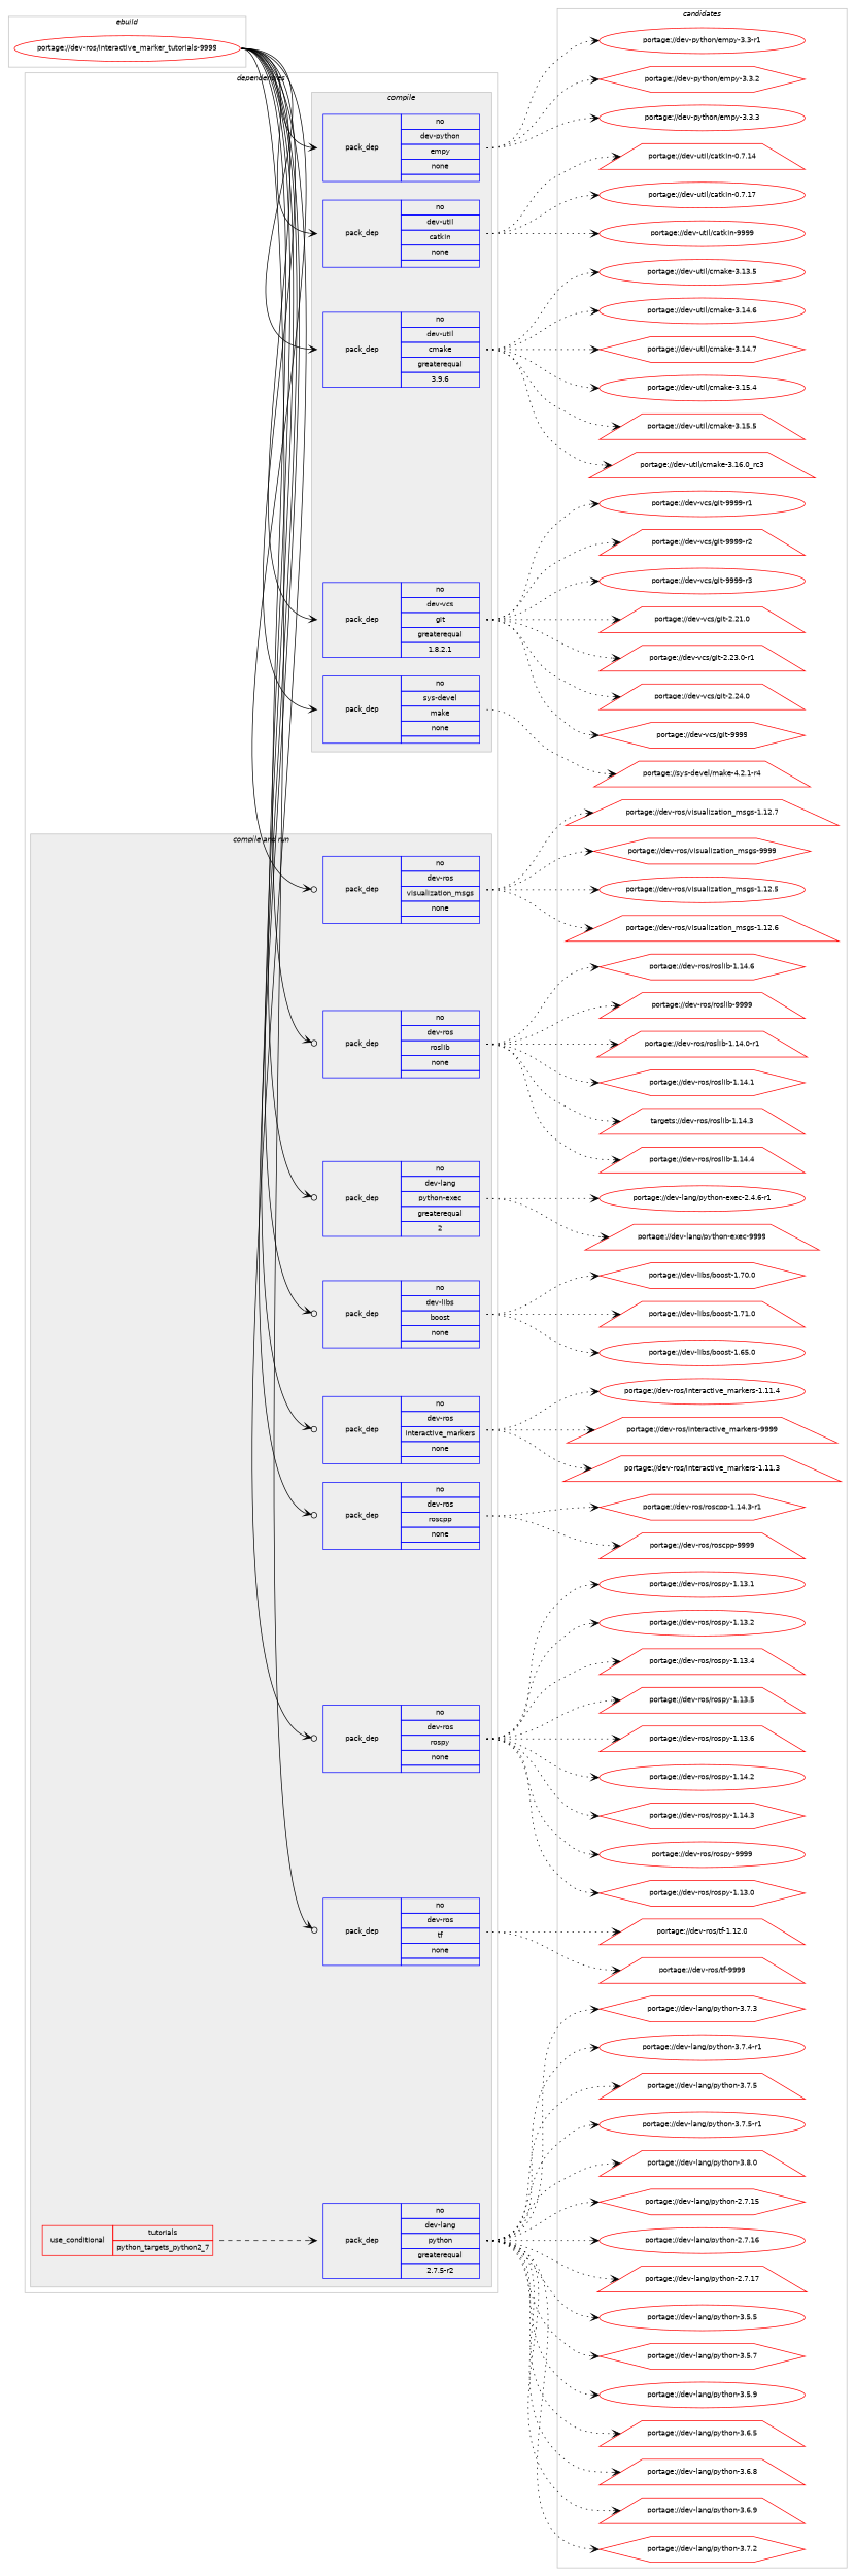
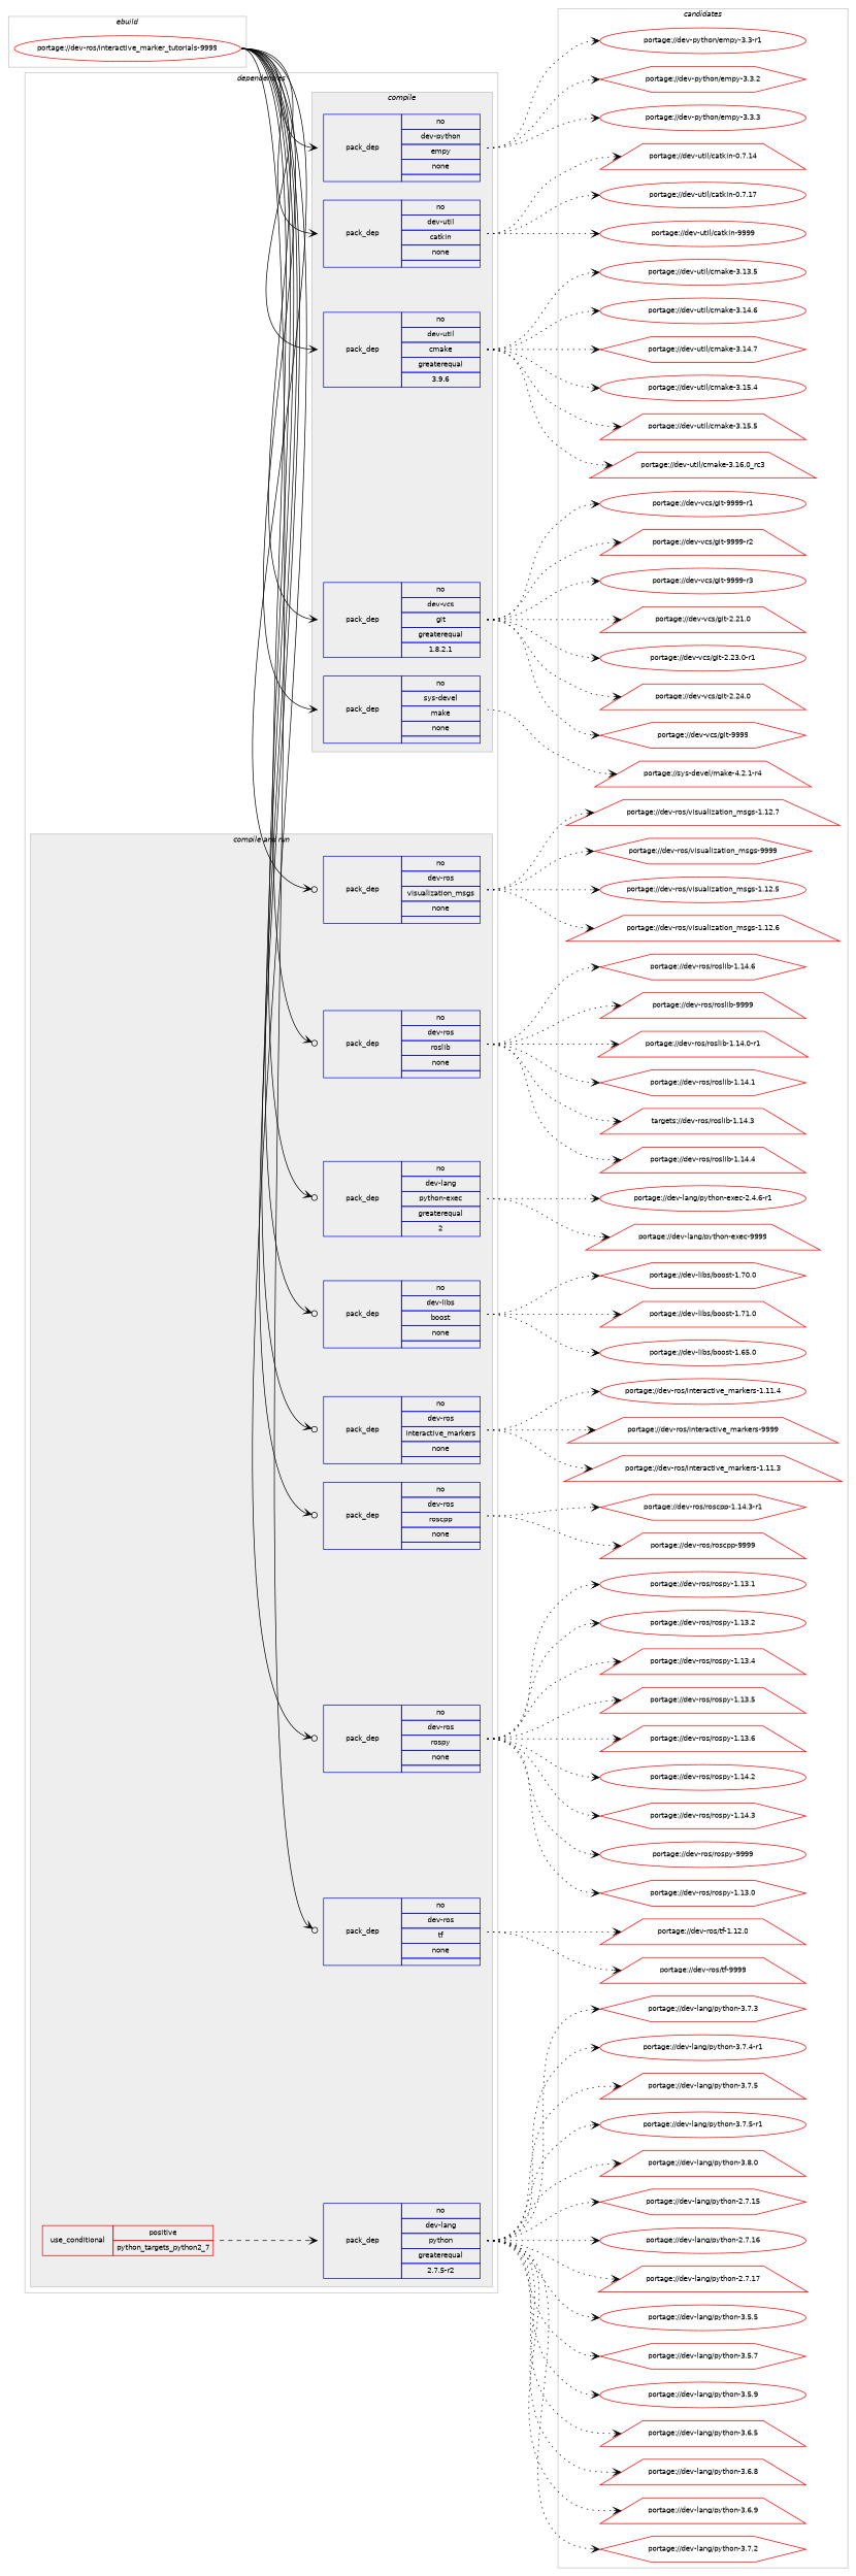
  digraph {
    compound=true
    concentrate=true
    fontname=Helvetica
    fontsize=10
    newrank=true
    rankdir=LR
    ranksep=1.5
    node [color=red fontname=Helvetica fontsize=10 shape=trapezium]
    edge [arrowhead=vee headport=w style=dotted tailport=e weight=100]
    n1 [label="portage://dev-ros/interactive_marker_tutorials-9999" shape=ellipse width=4]
    n2 [color=blue label=<<TABLE BORDER="0" CELLBORDER="1" CELLSPACING="0" CELLPADDING="4" WIDTH="220"><TR><TD ROWSPAN="6" CELLPADDING="30">pack_dep</TD></TR><TR><TD WIDTH="110">no</TD></TR><TR><TD>dev-python</TD></TR><TR><TD>empy</TD></TR><TR><TD>none</TD></TR><TR><TD></TD></TR></TABLE>> shape=none]
    n3 [color=blue label=<<TABLE BORDER="0" CELLBORDER="1" CELLSPACING="0" CELLPADDING="4" WIDTH="220"><TR><TD ROWSPAN="6" CELLPADDING="30">pack_dep</TD></TR><TR><TD WIDTH="110">no</TD></TR><TR><TD>dev-util</TD></TR><TR><TD>catkin</TD></TR><TR><TD>none</TD></TR><TR><TD></TD></TR></TABLE>> shape=none]
    n4 [color=blue label=<<TABLE BORDER="0" CELLBORDER="1" CELLSPACING="0" CELLPADDING="4" WIDTH="220"><TR><TD ROWSPAN="6" CELLPADDING="30">pack_dep</TD></TR><TR><TD WIDTH="110">no</TD></TR><TR><TD>dev-util</TD></TR><TR><TD>cmake</TD></TR><TR><TD>greaterequal</TD></TR><TR><TD>3.9.6</TD></TR></TABLE>> shape=none]
    n5 [color=blue label=<<TABLE BORDER="0" CELLBORDER="1" CELLSPACING="0" CELLPADDING="4" WIDTH="220"><TR><TD ROWSPAN="6" CELLPADDING="30">pack_dep</TD></TR><TR><TD WIDTH="110">no</TD></TR><TR><TD>dev-vcs</TD></TR><TR><TD>git</TD></TR><TR><TD>greaterequal</TD></TR><TR><TD>1.8.2.1</TD></TR></TABLE>> shape=none]
    n6 [color=blue label=<<TABLE BORDER="0" CELLBORDER="1" CELLSPACING="0" CELLPADDING="4" WIDTH="220"><TR><TD ROWSPAN="6" CELLPADDING="30">pack_dep</TD></TR><TR><TD WIDTH="110">no</TD></TR><TR><TD>sys-devel</TD></TR><TR><TD>make</TD></TR><TR><TD>none</TD></TR><TR><TD></TD></TR></TABLE>> shape=none]
    n7 [color=blue label=<<TABLE BORDER="0" CELLBORDER="1" CELLSPACING="0" CELLPADDING="4" WIDTH="220"><TR><TD ROWSPAN="6" CELLPADDING="30">pack_dep</TD></TR><TR><TD WIDTH="110">no</TD></TR><TR><TD>dev-ros</TD></TR><TR><TD>roslib</TD></TR><TR><TD>none</TD></TR><TR><TD></TD></TR></TABLE>> shape=none]
    n8 [color=blue label=<<TABLE BORDER="0" CELLBORDER="1" CELLSPACING="0" CELLPADDING="4" WIDTH="220"><TR><TD ROWSPAN="6" CELLPADDING="30">pack_dep</TD></TR><TR><TD WIDTH="110">no</TD></TR><TR><TD>dev-lang</TD></TR><TR><TD>python</TD></TR><TR><TD>greaterequal</TD></TR><TR><TD>2.7.5-r2</TD></TR></TABLE>> shape=none]
-   n9 [label=<<TABLE BORDER="0" CELLBORDER="1" CELLSPACING="0" CELLPADDING="4"><TR><TD ROWSPAN="3" CELLPADDING="10">use_conditional</TD></TR><TR><TD>tutorials</TD></TR><TR><TD>python_targets_python2_7</TD></TR></TABLE>> shape=none]
+   n9 [label=<<TABLE BORDER="0" CELLBORDER="1" CELLSPACING="0" CELLPADDING="4"><TR><TD ROWSPAN="3" CELLPADDING="10">use_conditional</TD></TR><TR><TD>positive</TD></TR><TR><TD>python_targets_python2_7</TD></TR></TABLE>> shape=none]
    n10 [color=blue label=<<TABLE BORDER="0" CELLBORDER="1" CELLSPACING="0" CELLPADDING="4" WIDTH="220"><TR><TD ROWSPAN="6" CELLPADDING="30">pack_dep</TD></TR><TR><TD WIDTH="110">no</TD></TR><TR><TD>dev-lang</TD></TR><TR><TD>python-exec</TD></TR><TR><TD>greaterequal</TD></TR><TR><TD>2</TD></TR></TABLE>> shape=none]
    n11 [color=blue label=<<TABLE BORDER="0" CELLBORDER="1" CELLSPACING="0" CELLPADDING="4" WIDTH="220"><TR><TD ROWSPAN="6" CELLPADDING="30">pack_dep</TD></TR><TR><TD WIDTH="110">no</TD></TR><TR><TD>dev-libs</TD></TR><TR><TD>boost</TD></TR><TR><TD>none</TD></TR><TR><TD></TD></TR></TABLE>> shape=none]
    n12 [color=blue label=<<TABLE BORDER="0" CELLBORDER="1" CELLSPACING="0" CELLPADDING="4" WIDTH="220"><TR><TD ROWSPAN="6" CELLPADDING="30">pack_dep</TD></TR><TR><TD WIDTH="110">no</TD></TR><TR><TD>dev-ros</TD></TR><TR><TD>interactive_markers</TD></TR><TR><TD>none</TD></TR><TR><TD></TD></TR></TABLE>> shape=none]
    n13 [color=blue label=<<TABLE BORDER="0" CELLBORDER="1" CELLSPACING="0" CELLPADDING="4" WIDTH="220"><TR><TD ROWSPAN="6" CELLPADDING="30">pack_dep</TD></TR><TR><TD WIDTH="110">no</TD></TR><TR><TD>dev-ros</TD></TR><TR><TD>roscpp</TD></TR><TR><TD>none</TD></TR><TR><TD></TD></TR></TABLE>> shape=none]
    n14 [color=blue label=<<TABLE BORDER="0" CELLBORDER="1" CELLSPACING="0" CELLPADDING="4" WIDTH="220"><TR><TD ROWSPAN="6" CELLPADDING="30">pack_dep</TD></TR><TR><TD WIDTH="110">no</TD></TR><TR><TD>dev-ros</TD></TR><TR><TD>rospy</TD></TR><TR><TD>none</TD></TR><TR><TD></TD></TR></TABLE>> shape=none]
    n15 [color=blue label=<<TABLE BORDER="0" CELLBORDER="1" CELLSPACING="0" CELLPADDING="4" WIDTH="220"><TR><TD ROWSPAN="6" CELLPADDING="30">pack_dep</TD></TR><TR><TD WIDTH="110">no</TD></TR><TR><TD>dev-ros</TD></TR><TR><TD>tf</TD></TR><TR><TD>none</TD></TR><TR><TD></TD></TR></TABLE>> shape=none]
    n16 [color=blue label=<<TABLE BORDER="0" CELLBORDER="1" CELLSPACING="0" CELLPADDING="4" WIDTH="220"><TR><TD ROWSPAN="6" CELLPADDING="30">pack_dep</TD></TR><TR><TD WIDTH="110">no</TD></TR><TR><TD>dev-ros</TD></TR><TR><TD>visualization_msgs</TD></TR><TR><TD>none</TD></TR><TR><TD></TD></TR></TABLE>> shape=none]
    n17 [label="portage://dev-python/empy-3.3-r1" shape=ellipse width=4]
    n18 [label="portage://dev-python/empy-3.3.2" shape=hexagon width=4]
    n19 [label="portage://dev-python/empy-3.3.3" shape=ellipse width=4]
    n20 [label="portage://dev-util/catkin-0.7.14" width=4]
    n21 [label="portage://dev-util/catkin-0.7.17" shape=ellipse width=4]
    n22 [label="portage://dev-util/catkin-9999" shape=ellipse width=4]
    n23 [label="portage://dev-util/cmake-3.13.5" shape=ellipse width=4]
    n24 [label="portage://dev-util/cmake-3.14.6" shape=ellipse width=4]
    n25 [label="portage://dev-util/cmake-3.14.7" shape=hexagon width=4]
    n26 [label="portage://dev-util/cmake-3.15.4" shape=ellipse width=4]
    n27 [label="portage://dev-util/cmake-3.15.5" width=4]
    n28 [label="portage://dev-util/cmake-3.16.0_rc3" width=4]
    n29 [label="portage://dev-vcs/git-2.21.0" width=4]
-   n30 [label="portage://dev-vcs/git-2.23.0-r1" width=4]
+   n30 [label="portage://dev-vcs/git-2.23.0-r1" shape=ellipse width=4]
    n31 [label="portage://dev-vcs/git-2.24.0" width=4]
    n32 [label="portage://dev-vcs/git-9999" shape=hexagon width=4]
    n33 [label="portage://dev-vcs/git-9999-r1" shape=ellipse width=4]
    n34 [label="portage://dev-vcs/git-9999-r2" width=4]
    n35 [label="portage://dev-vcs/git-9999-r3" shape=ellipse width=4]
    n36 [label="portage://sys-devel/make-4.2.1-r4" width=4]
    n37 [label="portage://dev-lang/python-2.7.15" shape=hexagon width=4]
    n38 [label="portage://dev-lang/python-2.7.16" shape=ellipse width=4]
    n39 [label="portage://dev-lang/python-2.7.17" width=4]
    n40 [label="portage://dev-lang/python-3.5.5" shape=ellipse width=4]
    n41 [label="portage://dev-lang/python-3.5.7" shape=hexagon width=4]
    n42 [label="portage://dev-lang/python-3.5.9" shape=ellipse width=4]
    n43 [label="portage://dev-lang/python-3.6.5" width=4]
    n44 [label="portage://dev-lang/python-3.6.8" width=4]
    n45 [label="portage://dev-lang/python-3.6.9" width=4]
    n46 [label="portage://dev-lang/python-3.7.2" shape=hexagon width=4]
    n47 [label="portage://dev-lang/python-3.7.3" shape=hexagon width=4]
    n48 [label="portage://dev-lang/python-3.7.4-r1" shape=ellipse width=4]
    n49 [label="portage://dev-lang/python-3.7.5" width=4]
    n50 [label="portage://dev-lang/python-3.7.5-r1" shape=ellipse width=4]
    n51 [label="portage://dev-lang/python-3.8.0" width=4]
    n52 [label="portage://dev-lang/python-exec-2.4.6-r1" shape=ellipse width=4]
    n53 [label="portage://dev-lang/python-exec-9999" width=4]
    n54 [label="portage://dev-libs/boost-1.65.0" shape=ellipse width=4]
    n55 [label="portage://dev-libs/boost-1.70.0" shape=hexagon width=4]
    n56 [label="portage://dev-libs/boost-1.71.0" width=4]
    n57 [label="portage://dev-ros/interactive_markers-1.11.3" width=4]
    n58 [label="portage://dev-ros/interactive_markers-1.11.4" shape=ellipse width=4]
    n59 [label="portage://dev-ros/interactive_markers-9999" width=4]
    n60 [label="portage://dev-ros/roscpp-1.14.3-r1" shape=hexagon width=4]
    n61 [label="portage://dev-ros/roscpp-9999" width=4]
    n62 [label="portage://dev-ros/roslib-1.14.0-r1" width=4]
    n63 [label="portage://dev-ros/roslib-1.14.1" shape=hexagon width=4]
    n64 [label="targets://dev-ros/roslib-1.14.3" width=4]
    n65 [label="portage://dev-ros/roslib-1.14.4" width=4]
    n66 [label="portage://dev-ros/roslib-1.14.6" shape=hexagon width=4]
    n67 [label="portage://dev-ros/roslib-9999" width=4]
    n68 [label="portage://dev-ros/rospy-1.13.0" shape=hexagon width=4]
    n69 [label="portage://dev-ros/rospy-1.13.1" shape=ellipse width=4]
    n70 [label="portage://dev-ros/rospy-1.13.2" shape=ellipse width=4]
    n71 [label="portage://dev-ros/rospy-1.13.4" width=4]
    n72 [label="portage://dev-ros/rospy-1.13.5" width=4]
    n73 [label="portage://dev-ros/rospy-1.13.6" width=4]
    n74 [label="portage://dev-ros/rospy-1.14.2" shape=ellipse width=4]
    n75 [label="portage://dev-ros/rospy-1.14.3" shape=hexagon width=4]
    n76 [label="portage://dev-ros/rospy-9999" shape=ellipse width=4]
    n77 [label="portage://dev-ros/tf-1.12.0" width=4]
    n78 [label="portage://dev-ros/tf-9999" width=4]
    n79 [label="portage://dev-ros/visualization_msgs-1.12.5" shape=ellipse width=4]
    n80 [label="portage://dev-ros/visualization_msgs-1.12.6" width=4]
    n81 [label="portage://dev-ros/visualization_msgs-1.12.7" width=4]
    n82 [label="portage://dev-ros/visualization_msgs-9999" shape=hexagon width=4]
    subgraph cluster_1 {
      color=gray
      label=<<i>ebuild</i>>
      rank=same
      n1
    }
    subgraph cluster_2 {
      color=gray
      label=<<i>dependencies</i>>
      subgraph cluster_3 {
        color=gray
        fillcolor="#eeeeee"
        label=<<i>compile</i>>
        style=filled
        subgraph sub_4 {
          color=gray
          fillcolor="#eeeeee"
          label=<<i>compile</i>>
          style=filled
          n2
        }
        subgraph sub_5 {
          color=gray
          fillcolor="#eeeeee"
          label=<<i>compile</i>>
          style=filled
          n3
        }
        subgraph sub_6 {
          color=gray
          fillcolor="#eeeeee"
          label=<<i>compile</i>>
          style=filled
          n4
        }
        subgraph sub_7 {
          color=gray
          fillcolor="#eeeeee"
          label=<<i>compile</i>>
          style=filled
          n5
        }
        subgraph sub_8 {
          color=gray
          fillcolor="#eeeeee"
          label=<<i>compile</i>>
          style=filled
          n6
        }
      }
      subgraph cluster_9 {
        color=gray
        fillcolor="#eeeeee"
        label=<<i>compile and run</i>>
        style=filled
        subgraph sub_10 {
          color=gray
          fillcolor="#eeeeee"
          label=<<i>compile and run</i>>
          style=filled
          n7
        }
        subgraph sub_11 {
          color=gray
          fillcolor="#eeeeee"
          label=<<i>compile and run</i>>
          style=filled
          n9
          subgraph sub_12 {
            color=gray
            fillcolor="#eeeeee"
            label=<<i>compile and run</i>>
            style=filled
            n8
          }
        }
        subgraph sub_13 {
          color=gray
          fillcolor="#eeeeee"
          label=<<i>compile and run</i>>
          style=filled
          n10
        }
        subgraph sub_14 {
          color=gray
          fillcolor="#eeeeee"
          label=<<i>compile and run</i>>
          style=filled
          n11
        }
        subgraph sub_15 {
          color=gray
          fillcolor="#eeeeee"
          label=<<i>compile and run</i>>
          style=filled
          n12
        }
        subgraph sub_16 {
          color=gray
          fillcolor="#eeeeee"
          label=<<i>compile and run</i>>
          style=filled
          n13
        }
        subgraph sub_17 {
          color=gray
          fillcolor="#eeeeee"
          label=<<i>compile and run</i>>
          style=filled
          n14
        }
        subgraph sub_18 {
          color=gray
          fillcolor="#eeeeee"
          label=<<i>compile and run</i>>
          style=filled
          n15
        }
        subgraph sub_19 {
          color=gray
          fillcolor="#eeeeee"
          label=<<i>compile and run</i>>
          style=filled
          n16
        }
      }
      subgraph cluster_20 {
        color=gray
        fillcolor="#eeeeee"
        label=<<i>run</i>>
        style=filled
      }
    }
    subgraph cluster_21 {
      color=gray
      label=<<i>candidates</i>>
      rank=same
      subgraph sub_22 {
        color=black
        label=<<i>candidates</i>>
        nodesep=1
        rank=same
        n17
        n18
        n19
      }
      subgraph sub_23 {
        color=black
        label=<<i>candidates</i>>
        nodesep=1
        rank=same
        n20
        n21
        n22
      }
      subgraph sub_24 {
        color=black
        label=<<i>candidates</i>>
        nodesep=1
        rank=same
        n23
        n24
        n25
        n26
        n27
        n28
      }
      subgraph sub_25 {
        color=black
        label=<<i>candidates</i>>
        nodesep=1
        rank=same
        n29
        n30
        n31
        n32
        n33
        n34
        n35
      }
      subgraph sub_26 {
        color=black
        label=<<i>candidates</i>>
        nodesep=1
        rank=same
        n36
      }
      subgraph sub_27 {
        color=black
        label=<<i>candidates</i>>
        nodesep=1
        rank=same
        n37
        n38
        n39
        n40
        n41
        n42
        n43
        n44
        n45
        n46
        n47
        n48
        n49
        n50
        n51
      }
      subgraph sub_28 {
        color=black
        label=<<i>candidates</i>>
        nodesep=1
        rank=same
        n52
        n53
      }
      subgraph sub_29 {
        color=black
        label=<<i>candidates</i>>
        nodesep=1
        rank=same
        n54
        n55
        n56
      }
      subgraph sub_30 {
        color=black
        label=<<i>candidates</i>>
        nodesep=1
        rank=same
        n57
        n58
        n59
      }
      subgraph sub_31 {
        color=black
        label=<<i>candidates</i>>
        nodesep=1
        rank=same
        n60
        n61
      }
      subgraph sub_32 {
        color=black
        label=<<i>candidates</i>>
        nodesep=1
        rank=same
        n62
        n63
        n64
        n65
        n66
        n67
      }
      subgraph sub_33 {
        color=black
        label=<<i>candidates</i>>
        nodesep=1
        rank=same
        n68
        n69
        n70
        n71
        n72
        n73
        n74
        n75
        n76
      }
      subgraph sub_34 {
        color=black
        label=<<i>candidates</i>>
        nodesep=1
        rank=same
        n77
        n78
      }
      subgraph sub_35 {
        color=black
        label=<<i>candidates</i>>
        nodesep=1
        rank=same
        n79
        n80
        n81
        n82
      }
    }
    n1 -> n2 [style=solid weight=20]
    n1 -> n3 [style=solid weight=20]
    n1 -> n4 [style=solid weight=20]
    n1 -> n5 [style=solid weight=20]
    n1 -> n6 [style=solid weight=20]
    n1 -> n7 [arrowhead=odotvee style=solid weight=20]
    n1 -> n10 [arrowhead=odotvee style=solid weight=20]
    n1 -> n11 [arrowhead=odotvee style=solid weight=20]
    n1 -> n12 [arrowhead=odotvee style=solid weight=20]
    n1 -> n13 [arrowhead=odotvee style=solid weight=20]
    n1 -> n14 [arrowhead=odotvee style=solid weight=20]
    n1 -> n15 [arrowhead=odotvee style=solid weight=20]
    n1 -> n16 [arrowhead=odotvee style=solid weight=20]
    n2 -> n17
    n2 -> n18
    n2 -> n19
    n3 -> n20
    n3 -> n21
    n3 -> n22
    n4 -> n23
    n4 -> n24
    n4 -> n25
    n4 -> n26
    n4 -> n27
    n4 -> n28
    n5 -> n29
    n5 -> n30
    n5 -> n31
    n5 -> n32
    n5 -> n33
    n5 -> n34
    n5 -> n35
    n6 -> n36
    n7 -> n62
    n7 -> n63
    n7 -> n64
    n7 -> n65
    n7 -> n66
    n7 -> n67
    n8 -> n37
    n8 -> n38
    n8 -> n39
    n8 -> n40
    n8 -> n41
    n8 -> n42
    n8 -> n43
    n8 -> n44
    n8 -> n45
    n8 -> n46
    n8 -> n47
    n8 -> n48
    n8 -> n49
    n8 -> n50
    n8 -> n51
    n9 -> n8 [style=dashed weight=20]
    n10 -> n52
    n10 -> n53
    n11 -> n54
    n11 -> n55
    n11 -> n56
    n12 -> n57
    n12 -> n58
    n12 -> n59
    n13 -> n60
    n13 -> n61
    n14 -> n68
    n14 -> n69
    n14 -> n70
    n14 -> n71
    n14 -> n72
    n14 -> n73
    n14 -> n74
    n14 -> n75
    n14 -> n76
    n15 -> n77
    n15 -> n78
    n16 -> n79
    n16 -> n80
    n16 -> n81
    n16 -> n82
  }
